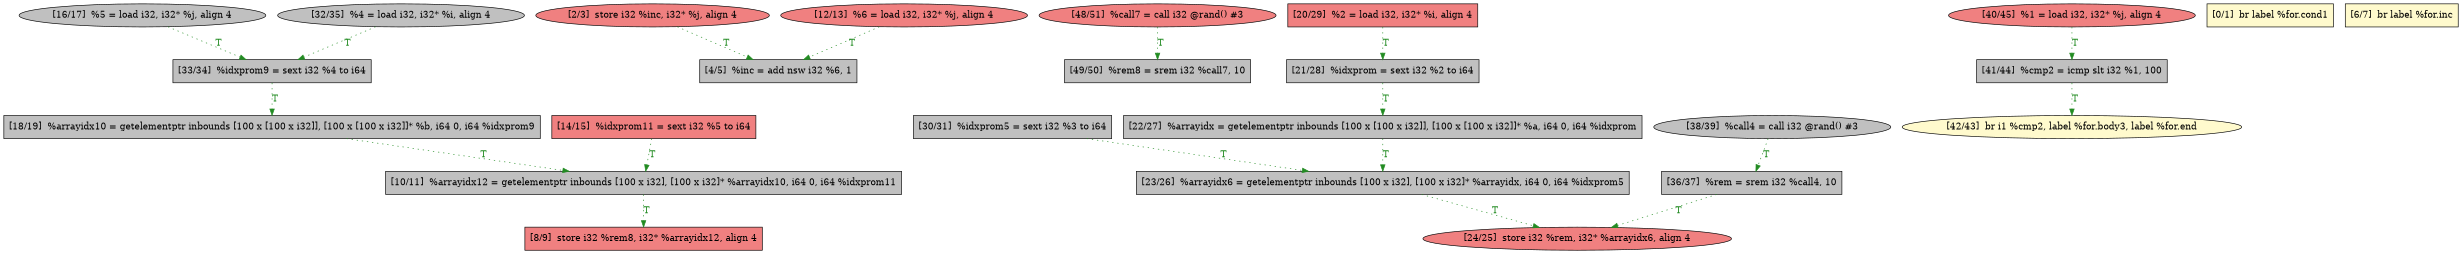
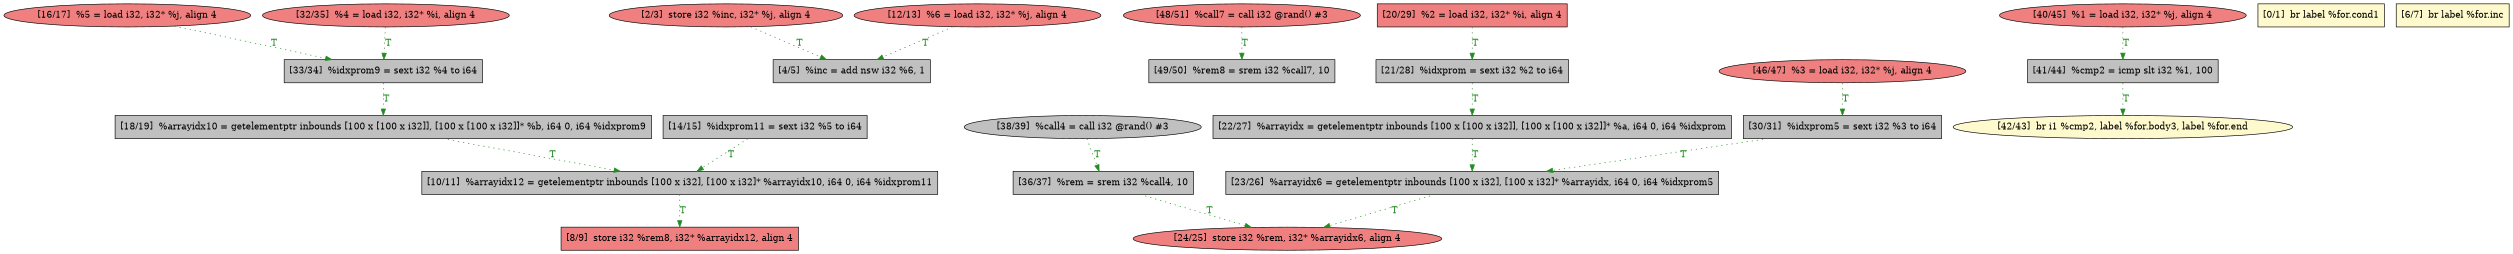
  digraph {
    node [fillcolor=grey shape=rectangle style=filled]
    edge [color=forestgreen fontcolor=forestgreen style=dotted]
-   n1 [label="[16/17]  %5 = load i32, i32* %j, align 4" shape=ellipse]
+   n1 [fillcolor=lightcoral label="[16/17]  %5 = load i32, i32* %j, align 4" shape=ellipse]
    n2 [label="[33/34]  %idxprom9 = sext i32 %4 to i64"]
-   n3 [fillcolor=lightcoral label="[14/15]  %idxprom11 = sext i32 %5 to i64"]
+   n3 [label="[14/15]  %idxprom11 = sext i32 %5 to i64"]
    n4 [label="[10/11]  %arrayidx12 = getelementptr inbounds [100 x i32], [100 x i32]* %arrayidx10, i64 0, i64 %idxprom11"]
    n5 [fillcolor=lightcoral label="[2/3]  store i32 %inc, i32* %j, align 4" shape=ellipse]
    n6 [label="[4/5]  %inc = add nsw i32 %6, 1"]
    n7 [label="[49/50]  %rem8 = srem i32 %call7, 10"]
    n8 [fillcolor=lightcoral label="[8/9]  store i32 %rem8, i32* %arrayidx12, align 4" shape=box]
    n9 [label="[30/31]  %idxprom5 = sext i32 %3 to i64"]
    n10 [label="[23/26]  %arrayidx6 = getelementptr inbounds [100 x i32], [100 x i32]* %arrayidx, i64 0, i64 %idxprom5"]
    n11 [fillcolor=lightcoral label="[24/25]  store i32 %rem, i32* %arrayidx6, align 4" shape=ellipse]
    n12 [fillcolor=lightcoral label="[48/51]  %call7 = call i32 @rand() #3" shape=ellipse]
    n13 [label="[21/28]  %idxprom = sext i32 %2 to i64"]
    n14 [label="[22/27]  %arrayidx = getelementptr inbounds [100 x [100 x i32]], [100 x [100 x i32]]* %a, i64 0, i64 %idxprom"]
    n15 [fillcolor=lightcoral label="[20/29]  %2 = load i32, i32* %i, align 4" shape=box]
    n16 [fillcolor=lightcoral label="[12/13]  %6 = load i32, i32* %j, align 4" shape=ellipse]
-   n18 [label="[32/35]  %4 = load i32, i32* %i, align 4" shape=ellipse]
+   n17 [fillcolor=lightcoral label="[46/47]  %3 = load i32, i32* %j, align 4" shape=ellipse]
+   n18 [fillcolor=lightcoral label="[32/35]  %4 = load i32, i32* %i, align 4" shape=ellipse]
    n19 [label="[18/19]  %arrayidx10 = getelementptr inbounds [100 x [100 x i32]], [100 x [100 x i32]]* %b, i64 0, i64 %idxprom9"]
    n20 [label="[41/44]  %cmp2 = icmp slt i32 %1, 100"]
    n21 [fillcolor=lemonchiffon label="[42/43]  br i1 %cmp2, label %for.body3, label %for.end" shape=ellipse]
    n22 [label="[36/37]  %rem = srem i32 %call4, 10"]
    n23 [label="[38/39]  %call4 = call i32 @rand() #3" shape=ellipse]
    n24 [fillcolor=lemonchiffon label="[0/1]  br label %for.cond1" shape=box]
    n25 [fillcolor=lightcoral label="[40/45]  %1 = load i32, i32* %j, align 4" shape=ellipse]
    n26 [fillcolor=lemonchiffon label="[6/7]  br label %for.inc" shape=box]
    n1 -> n2 [label=T]
    n2 -> n19 [label=T]
    n3 -> n4 [label=T]
    n4 -> n8 [label=T]
    n5 -> n6 [label=T]
    n9 -> n10 [label=T]
    n10 -> n11 [label=T]
    n12 -> n7 [label=T]
    n13 -> n14 [label=T]
    n14 -> n10 [label=T]
    n15 -> n13 [label=T]
    n16 -> n6 [label=T]
+   n17 -> n9 [label=T]
    n18 -> n2 [label=T]
    n19 -> n4 [label=T]
    n20 -> n21 [label=T]
    n22 -> n11 [label=T]
    n23 -> n22 [label=T]
    n25 -> n20 [label=T]
  }
